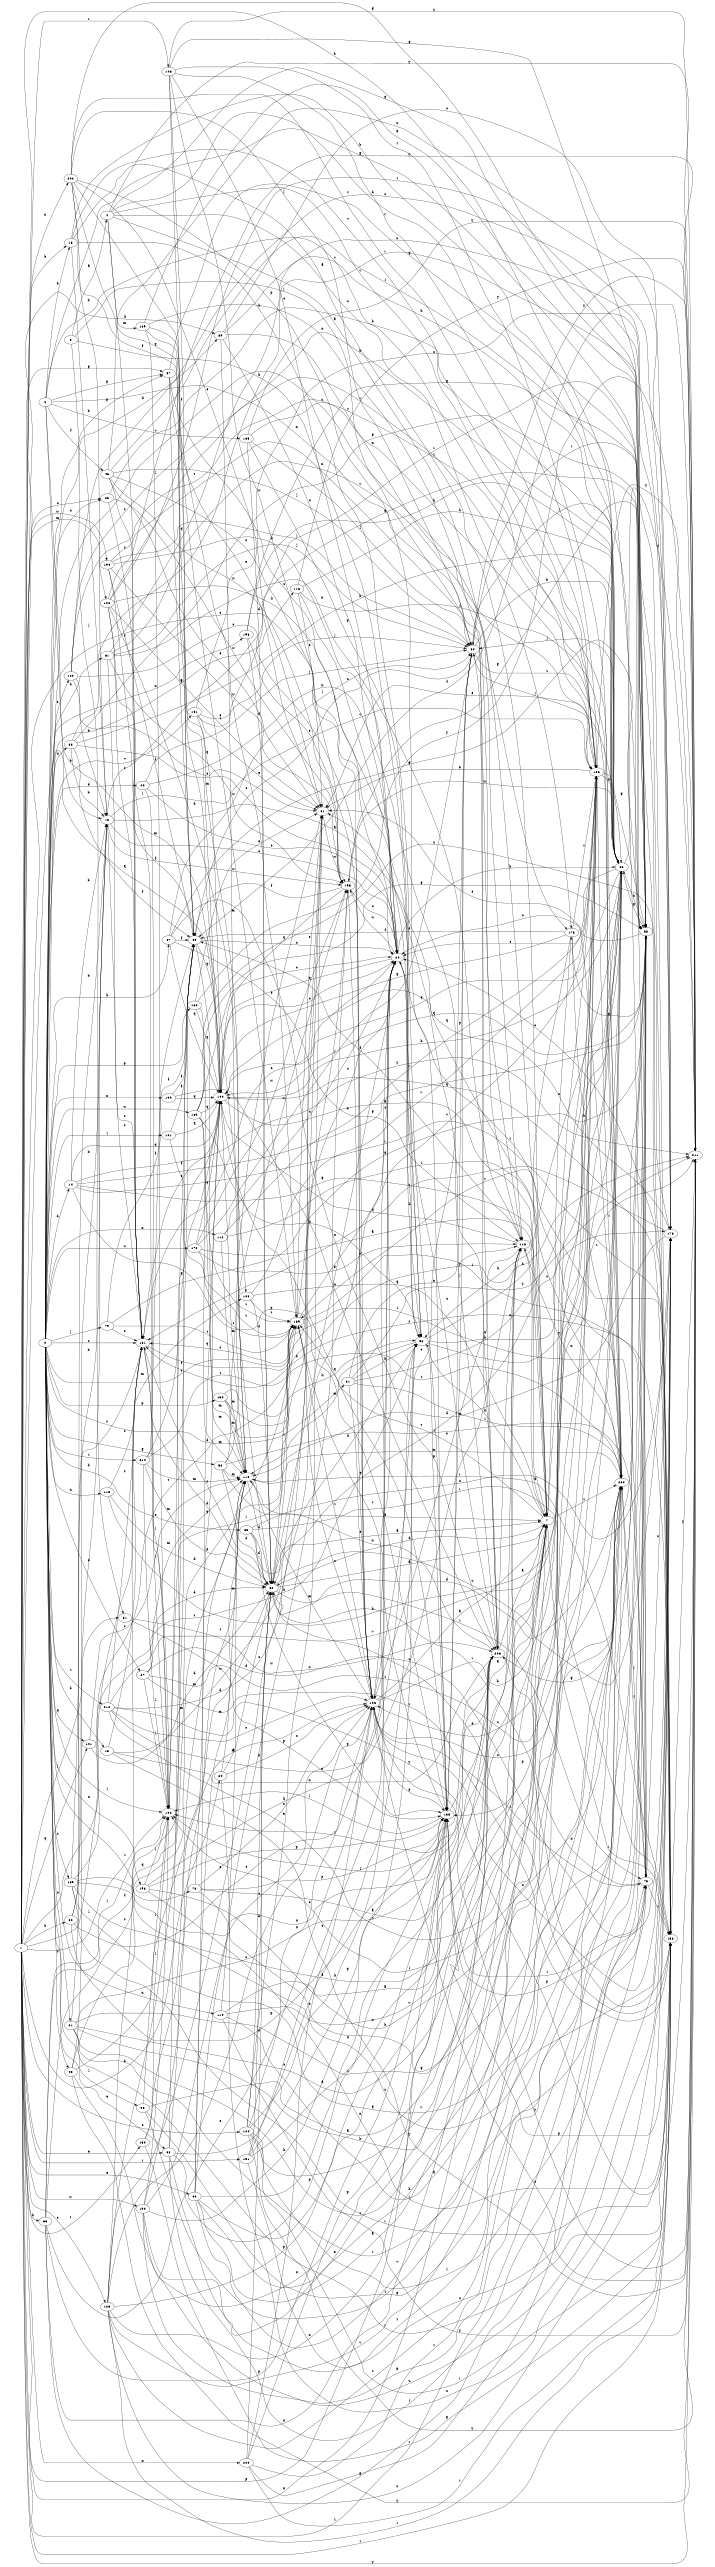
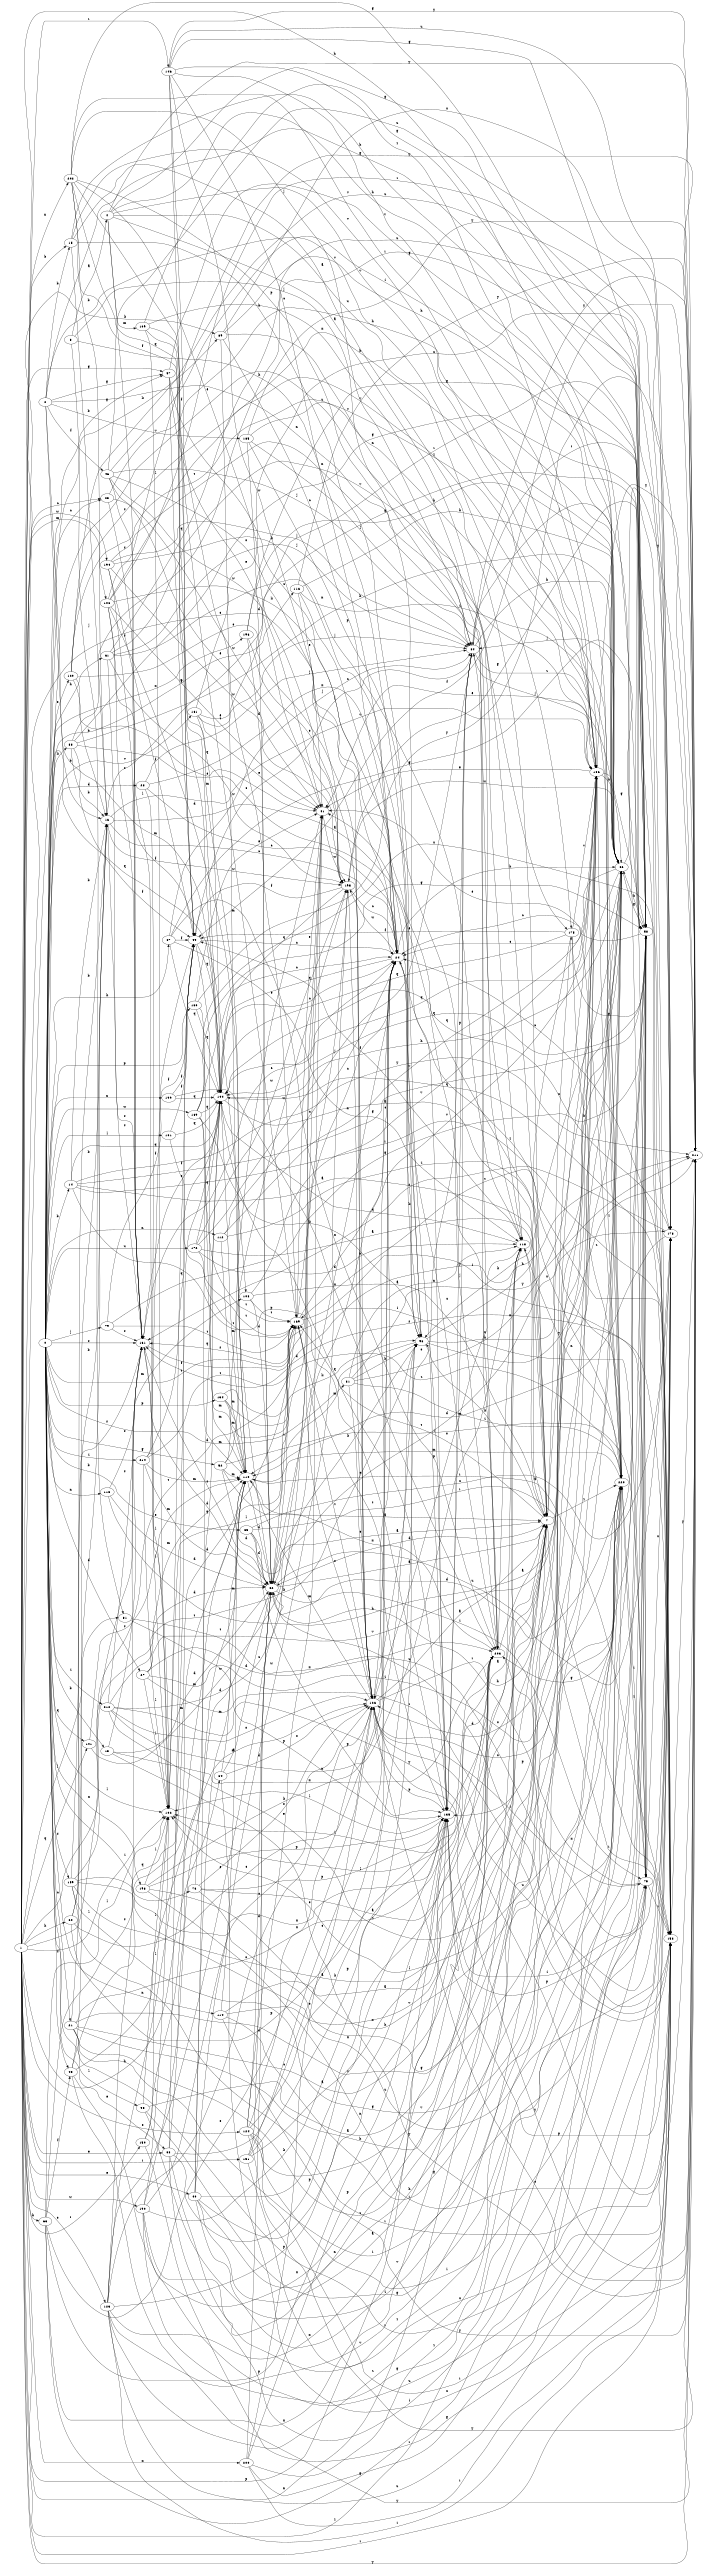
  strict digraph {
    rankdir=LR
    0
    13
    14
    21
    23
    27
    28
    31
    35
    38
    45
    52
    57
    61
    73
    79
    87
    88
    89
    95
    101
    102
    112
    113
    114
    116
    120
    130
    134
    141
    159
    161
    169
    172
    175
    181
    189
    196
    198
    199
    212
    214
    211
    32
    203
    135
    144
    153
    16
    58
    7
    66
    220
    186
    75
    195
    93
    178
    24
    84
    118
    126
    49
    110
    41
    1
    15
    40
    63
    64
    81
    n72 [label=60]
    106
    108
    123
    124
    146
    150
    151
    190
    194
    200
    202
    2
    46
    185
    3
    4
    109
    0 -> 13 [label=b]
    0 -> 14 [label=b]
    0 -> 21 [label=c]
    0 -> 23 [label=c]
    0 -> 27 [label=d]
    0 -> 28 [label=d]
    0 -> 31 [label=d]
    0 -> 35 [label=e]
    0 -> 38 [label=e]
    0 -> 45 [label=f]
    0 -> 52 [label=g]
    0 -> 57 [label=g]
    0 -> 61 [label=h]
    0 -> 73 [label=i]
    0 -> 79 [label=j]
    0 -> 87 [label=k]
    0 -> 88 [label=k]
    0 -> 89 [label=k]
    0 -> 95 [label=l]
    0 -> 101 [label=l]
    0 -> 102 [label=l]
    0 -> 112 [label=n]
    0 -> 113 [label=n]
    0 -> 114 [label=n]
    0 -> 116 [label=n]
    0 -> 120 [label=o]
    0 -> 130 [label=p]
    0 -> 134 [label=p]
    0 -> 141 [label=q]
    0 -> 159 [label=s]
    0 -> 161 [label=s]
    0 -> 169 [label=t]
    0 -> 172 [label=u]
    0 -> 175 [label=u]
    0 -> 181 [label=v]
    0 -> 189 [label=w]
    0 -> 196 [label=x]
    0 -> 198 [label=x]
    0 -> 199 [label=x]
    0 -> 212 [label=z]
    0 -> 214 [label=z]
    13 -> 161 [label=s]
    13 -> 211 [label=y]
    13 -> 32 [label=d]
    13 -> 203 [label=x]
    14 -> 211 [label=y]
    14 -> 135 [label=p]
    14 -> 144 [label=q]
    14 -> 153 [label=r]
    14 -> 16 [label=b]
    14 -> 58 [label=g]
    14 -> 7 [label=a]
    21 -> 203 [label=x]
    21 -> 153 [label=r]
    21 -> 16 [label=b]
    21 -> 7 [label=a]
    21 -> 66 [label=h]
    21 -> 220 [label=z]
    21 -> 186 [label=v]
    21 -> 75 [label=i]
    23 -> 161 [label=s]
    23 -> 66 [label=h]
    23 -> 195 [label=w]
    27 -> 102 [label=l]
    27 -> 153 [label=r]
    27 -> 220 [label=z]
    27 -> 186 [label=v]
    27 -> 93 [label=k]
    27 -> 178 [label=u]
    28 -> 102 [label=l]
    28 -> 203 [label=x]
    28 -> 24 [label=c]
    28 -> 84 [label=j]
    31 -> 211 [label=y]
    31 -> 66 [label=h]
    31 -> 220 [label=z]
    31 -> 93 [label=k]
    31 -> 118 [label=n]
    31 -> 126 [label=o]
    35 -> 32 [label=d]
    35 -> 135 [label=p]
    35 -> 153 [label=r]
    35 -> 7 [label=a]
    35 -> 178 [label=u]
    38 -> 32 [label=d]
    38 -> 135 [label=p]
    38 -> 220 [label=z]
    38 -> 75 [label=i]
    38 -> 24 [label=c]
    38 -> 49 [label=f]
    45 -> 169 [label=t]
    45 -> 211 [label=y]
    45 -> 203 [label=x]
    45 -> 16 [label=b]
    45 -> 126 [label=o]
    52 -> 32 [label=d]
    52 -> 7 [label=a]
    52 -> 75 [label=i]
    52 -> 195 [label=w]
    52 -> 110 [label=m]
    52 -> 41 [label=e]
    57 -> 58 [label=g]
    57 -> 24 [label=c]
    57 -> 49 [label=f]
    57 -> 41 [label=e]
    61 -> 161 [label=s]
    61 -> 186 [label=v]
    61 -> 195 [label=w]
    61 -> 178 [label=u]
    61 -> 84 [label=j]
    61 -> 118 [label=n]
    73 -> 135 [label=p]
    73 -> 144 [label=q]
    73 -> 58 [label=g]
    73 -> 7 [label=a]
    73 -> 126 [label=o]
    79 -> 161 [label=s]
    79 -> 169 [label=t]
    79 -> 58 [label=g]
    79 -> 49 [label=f]
    87 -> 203 [label=x]
    87 -> 144 [label=q]
    87 -> 58 [label=g]
    87 -> 84 [label=j]
    87 -> 118 [label=n]
    87 -> 49 [label=f]
    88 -> 153 [label=r]
    88 -> 16 [label=b]
    88 -> 58 [label=g]
    88 -> 66 [label=h]
    88 -> 24 [label=c]
    88 -> 49 [label=f]
    89 -> 66 [label=h]
    89 -> 178 [label=u]
    89 -> 24 [label=c]
    89 -> 118 [label=n]
    89 -> 110 [label=m]
    95 -> 102 [label=l]
    95 -> 58 [label=g]
    95 -> 7 [label=a]
    95 -> 220 [label=z]
    101 -> 169 [label=t]
    101 -> 144 [label=q]
    101 -> 49 [label=f]
    102 -> 49 [label=f]
    112 -> 220 [label=z]
    112 -> 186 [label=v]
    112 -> 24 [label=c]
    112 -> 110 [label=m]
    113 -> 161 [label=s]
    113 -> 32 [label=d]
    113 -> 66 [label=h]
    114 -> 211 [label=y]
    114 -> 58 [label=g]
    114 -> 7 [label=a]
    114 -> 186 [label=v]
    114 -> 110 [label=m]
    116 -> 211 [label=y]
    116 -> 66 [label=h]
    116 -> 220 [label=z]
    116 -> 24 [label=c]
    116 -> 41 [label=e]
    120 -> 16 [label=b]
    120 -> 66 [label=h]
    120 -> 186 [label=v]
    120 -> 178 [label=u]
    120 -> 126 [label=o]
    120 -> 41 [label=e]
    130 -> 211 [label=y]
    130 -> 144 [label=q]
    130 -> 110 [label=m]
    130 -> 41 [label=e]
    134 -> 211 [label=y]
    134 -> 220 [label=z]
    134 -> 93 [label=k]
    134 -> 110 [label=m]
    141 -> 195 [label=w]
    141 -> 110 [label=m]
    159 -> 203 [label=x]
    159 -> 153 [label=r]
    159 -> 16 [label=b]
    159 -> 58 [label=g]
    159 -> 7 [label=a]
    159 -> 178 [label=u]
    159 -> 110 [label=m]
    161 -> 102 [label=l]
    161 -> 32 [label=d]
    161 -> 75 [label=i]
    161 -> 24 [label=c]
    169 -> 161 [label=s]
    169 -> 186 [label=v]
    169 -> 75 [label=i]
    169 -> 24 [label=c]
    169 -> 126 [label=o]
    169 -> 41 [label=e]
    172 -> 169 [label=t]
    172 -> 144 [label=q]
    172 -> 7 [label=a]
    172 -> 195 [label=w]
    172 -> 84 [label=j]
    172 -> 118 [label=n]
    175 -> 144 [label=q]
    175 -> 58 [label=g]
    175 -> 220 [label=z]
    175 -> 186 [label=v]
    175 -> 93 [label=k]
    175 -> 49 [label=f]
    181 -> 144 [label=q]
    181 -> 153 [label=r]
    181 -> 178 [label=u]
    181 -> 84 [label=j]
    181 -> 41 [label=e]
    189 -> 169 [label=t]
    189 -> 144 [label=q]
    189 -> 58 [label=g]
    189 -> 93 [label=k]
    189 -> 178 [label=u]
    189 -> 24 [label=c]
    189 -> 110 [label=m]
    196 -> 32 [label=d]
    196 -> 58 [label=g]
    196 -> 66 [label=h]
    196 -> 126 [label=o]
    198 -> 102 [label=l]
    198 -> 135 [label=p]
    198 -> 153 [label=r]
    198 -> 66 [label=h]
    198 -> 93 [label=k]
    199 -> 203 [label=x]
    199 -> 144 [label=q]
    199 -> 49 [label=f]
    212 -> 161 [label=s]
    212 -> 211 [label=y]
    212 -> 32 [label=d]
    212 -> 220 [label=z]
    212 -> 24 [label=c]
    212 -> 118 [label=n]
    212 -> 126 [label=o]
    214 -> 102 [label=l]
    214 -> 169 [label=t]
    214 -> 32 [label=d]
    214 -> 144 [label=q]
    214 -> 49 [label=f]
    214 -> 110 [label=m]
    211 -> 126 [label=o]
    211 -> 49 [label=f]
    32 -> 161 [label=s]
    32 -> 169 [label=t]
    32 -> 153 [label=r]
    32 -> 7 [label=a]
    32 -> 75 [label=i]
    32 -> 93 [label=k]
    32 -> 178 [label=u]
    203 -> 102 [label=l]
    203 -> 58 [label=g]
    203 -> 7 [label=a]
    203 -> 24 [label=c]
    203 -> 118 [label=n]
    203 -> 41 [label=e]
    135 -> 102 [label=l]
    135 -> 169 [label=t]
    135 -> 144 [label=q]
    135 -> 7 [label=a]
    135 -> 75 [label=i]
    135 -> 84 [label=j]
    144 -> 161 [label=s]
    144 -> 7 [label=a]
    144 -> 66 [label=h]
    144 -> 24 [label=c]
    144 -> 110 [label=m]
    153 -> 161 [label=s]
    153 -> 169 [label=t]
    153 -> 211 [label=y]
    153 -> 32 [label=d]
    153 -> 135 [label=p]
    153 -> 144 [label=q]
    153 -> 24 [label=c]
    16 -> 161 [label=s]
    16 -> 58 [label=g]
    16 -> 7 [label=a]
    16 -> 186 [label=v]
    16 -> 195 [label=w]
    16 -> 24 [label=c]
    58 -> 102 [label=l]
    58 -> 144 [label=q]
    58 -> 66 [label=h]
    58 -> 24 [label=c]
    7 -> 102 [label=l]
    7 -> 169 [label=t]
    7 -> 175 [label=u]
    7 -> 32 [label=d]
    7 -> 153 [label=r]
    7 -> 66 [label=h]
    7 -> 220 [label=z]
    7 -> 93 [label=k]
    66 -> 211 [label=y]
    66 -> 32 [label=d]
    66 -> 144 [label=q]
    66 -> 58 [label=g]
    66 -> 195 [label=w]
    66 -> 24 [label=c]
    66 -> 84 [label=j]
    66 -> 126 [label=o]
    66 -> 41 [label=e]
    220 -> 32 [label=d]
    220 -> 75 [label=i]
    220 -> 118 [label=n]
    220 -> 126 [label=o]
    220 -> 110 [label=m]
    220 -> 41 [label=e]
    186 -> 211 [label=y]
    186 -> 135 [label=p]
    186 -> 58 [label=g]
    186 -> 66 [label=h]
    186 -> 220 [label=z]
    186 -> 84 [label=j]
    186 -> 41 [label=e]
    75 -> 203 [label=x]
    75 -> 135 [label=p]
    75 -> 153 [label=r]
    75 -> 220 [label=z]
    75 -> 178 [label=u]
    75 -> 84 [label=j]
    195 -> 144 [label=q]
    195 -> 58 [label=g]
    195 -> 24 [label=c]
    195 -> 126 [label=o]
    195 -> 49 [label=f]
    93 -> 211 [label=y]
    93 -> 135 [label=p]
    93 -> 66 [label=h]
    93 -> 178 [label=u]
    93 -> 110 [label=m]
    178 -> 161 [label=s]
    178 -> 144 [label=q]
    178 -> 110 [label=m]
    24 -> 32 [label=d]
    24 -> 144 [label=q]
    24 -> 66 [label=h]
    24 -> 220 [label=z]
    24 -> 195 [label=w]
    24 -> 93 [label=k]
    84 -> 211 [label=y]
    84 -> 203 [label=x]
    84 -> 135 [label=p]
    84 -> 153 [label=r]
    84 -> 66 [label=h]
    84 -> 220 [label=z]
    84 -> 126 [label=o]
    118 -> 144 [label=q]
    118 -> 7 [label=a]
    118 -> 126 [label=o]
    118 -> 49 [label=f]
    126 -> 169 [label=t]
    126 -> 211 [label=y]
    126 -> 135 [label=p]
    126 -> 7 [label=a]
    126 -> 66 [label=h]
    126 -> 75 [label=i]
    126 -> 178 [label=u]
    126 -> 24 [label=c]
    126 -> 110 [label=m]
    49 -> 144 [label=q]
    49 -> 24 [label=c]
    49 -> 84 [label=j]
    49 -> 110 [label=m]
    110 -> 32 [label=d]
    110 -> 203 [label=x]
    110 -> 153 [label=r]
    41 -> 102 [label=l]
    41 -> 32 [label=d]
    41 -> 195 [label=w]
    1 -> 23 [label=c]
    1 -> 38 [label=e]
    1 -> 57 [label=g]
    1 -> 89 [label=k]
    1 -> 102 [label=l]
    1 -> 141 [label=q]
    1 -> 169 [label=t]
    1 -> 211 [label=y]
    1 -> 135 [label=p]
    1 -> 144 [label=q]
    1 -> 153 [label=r]
    1 -> 66 [label=h]
    1 -> 220 [label=z]
    1 -> 24 [label=c]
    1 -> 118 [label=n]
    1 -> 15 [label=b]
    1 -> 40 [label=e]
    1 -> 63 [label=h]
    1 -> 64 [label=h]
    1 -> 81 [label=j]
    1 -> n72 [label=k]
    1 -> 106 [label=m]
    1 -> 108 [label=m]
    1 -> 123 [label=o]
    1 -> 124 [label=o]
    1 -> 146 [label=r]
    1 -> 150 [label=r]
    1 -> 151 [label=r]
    1 -> 190 [label=w]
    1 -> 194 [label=w]
    1 -> 200 [label=x]
    1 -> 202 [label=x]
    15 -> 16 [label=b]
    15 -> 7 [label=a]
    15 -> 66 [label=h]
    15 -> 186 [label=v]
    15 -> 93 [label=k]
    40 -> 203 [label=x]
    40 -> 144 [label=q]
    40 -> 7 [label=a]
    40 -> 66 [label=h]
    40 -> 186 [label=v]
    40 -> 195 [label=w]
    40 -> 118 [label=n]
    40 -> 110 [label=m]
    63 -> 102 [label=l]
    63 -> 203 [label=x]
    63 -> 135 [label=p]
    63 -> 144 [label=q]
    63 -> 58 [label=g]
    63 -> 126 [label=o]
-   63 -> 49 [label=f]
+   63 -> 45 [label=f]
    64 -> 32 [label=d]
    64 -> 178 [label=u]
    64 -> 126 [label=o]
    64 -> 110 [label=m]
    81 -> 203 [label=x]
    81 -> 135 [label=p]
    n72 -> 161 [label=s]
    n72 -> 135 [label=p]
    n72 -> 16 [label=b]
    n72 -> 24 [label=c]
    106 -> 161 [label=s]
    106 -> 211 [label=y]
    106 -> 32 [label=d]
    106 -> 153 [label=r]
    106 -> 186 [label=v]
    106 -> 93 [label=k]
    106 -> 49 [label=f]
    106 -> 41 [label=e]
    108 -> 169 [label=t]
    108 -> 32 [label=d]
    108 -> 7 [label=a]
    108 -> 186 [label=v]
    123 -> 161 [label=s]
    123 -> 203 [label=x]
    123 -> 135 [label=p]
    123 -> 153 [label=r]
    123 -> 220 [label=z]
    123 -> 186 [label=v]
    123 -> 178 [label=u]
    123 -> 126 [label=o]
    123 -> 110 [label=m]
    123 -> 41 [label=e]
    124 -> 211 [label=y]
    124 -> 32 [label=d]
    124 -> 153 [label=r]
    124 -> 186 [label=v]
    124 -> 75 [label=i]
    124 -> 93 [label=k]
    124 -> 126 [label=o]
    124 -> 41 [label=e]
    146 -> 211 [label=y]
    146 -> 58 [label=g]
    146 -> 220 [label=z]
    146 -> 186 [label=v]
    146 -> 195 [label=w]
+   146 -> 178 [label=u]
    146 -> 24 [label=c]
    146 -> 49 [label=f]
    146 -> 110 [label=m]
    150 -> 102 [label=l]
    150 -> 153 [label=r]
    150 -> 110 [label=m]
    151 -> 32 [label=d]
    151 -> 203 [label=x]
    151 -> 135 [label=p]
    151 -> 178 [label=u]
    151 -> 24 [label=c]
    190 -> 102 [label=l]
    190 -> 169 [label=t]
    190 -> 58 [label=g]
    190 -> 93 [label=k]
    190 -> 178 [label=u]
    190 -> 118 [label=n]
    190 -> 126 [label=o]
    194 -> 161 [label=s]
    194 -> 195 [label=w]
    194 -> 93 [label=k]
    194 -> 84 [label=j]
    194 -> 118 [label=n]
    194 -> 49 [label=f]
    200 -> 32 [label=d]
    200 -> 135 [label=p]
    200 -> 153 [label=r]
    200 -> 58 [label=g]
    200 -> 220 [label=z]
    200 -> 126 [label=o]
    202 -> 169 [label=t]
    202 -> 135 [label=p]
    202 -> 144 [label=q]
    202 -> 16 [label=b]
    202 -> 58 [label=g]
    202 -> 186 [label=v]
    202 -> 84 [label=j]
    202 -> 49 [label=f]
    202 -> 41 [label=e]
    2 -> 57 [label=g]
    2 -> 16 [label=b]
    2 -> 58 [label=g]
    2 -> 186 [label=v]
    2 -> 118 [label=n]
    2 -> 15 [label=b]
    2 -> 108 [label=m]
    2 -> 46 [label=f]
    2 -> 185 [label=v]
    46 -> 161 [label=s]
    46 -> 75 [label=i]
    46 -> 195 [label=w]
    46 -> 178 [label=u]
    46 -> 84 [label=j]
    46 -> 126 [label=o]
    46 -> 41 [label=e]
    185 -> 211 [label=y]
    185 -> 32 [label=d]
    185 -> 135 [label=p]
    185 -> 220 [label=z]
    185 -> 84 [label=j]
    3 -> 93 [label=k]
    3 -> 84 [label=j]
    3 -> 81 [label=j]
    3 -> 4 [label=a]
    4 -> 102 [label=l]
    4 -> 175 [label=u]
    4 -> 211 [label=y]
    4 -> 58 [label=g]
    4 -> 7 [label=a]
    4 -> 66 [label=h]
    4 -> 186 [label=v]
    4 -> 109 [label=m]
    109 -> 102 [label=l]
    109 -> 169 [label=t]
    109 -> 203 [label=x]
    109 -> 144 [label=q]
    109 -> 58 [label=g]
  }
